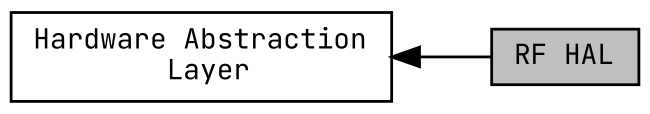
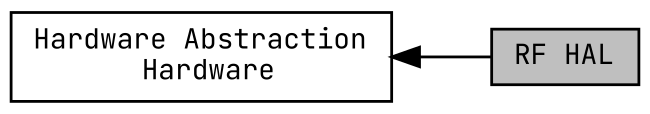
  digraph {
    rankdir=LR
    fontname="JetBrains Mono"
    node [color=black fontname="JetBrains Mono" fontsize=10 shape=record style=filled]
    n1 [fillcolor=grey75 fontcolor=black height=0.2 label="RF HAL" width=0.4]
-   n2 [fillcolor=white height=0.2 label="Hardware Abstraction\l Layer" width=0.4]
+   n2 [fillcolor=white height=0.2 label="Hardware Abstraction\l Hardware" width=0.4]
    n2 -> n1 [dir=back fontname="JetBrains Mono" fontsize=10 labelfontname=Helvetica labelfontsize=10 shape=plaintext style=solid]
  }
